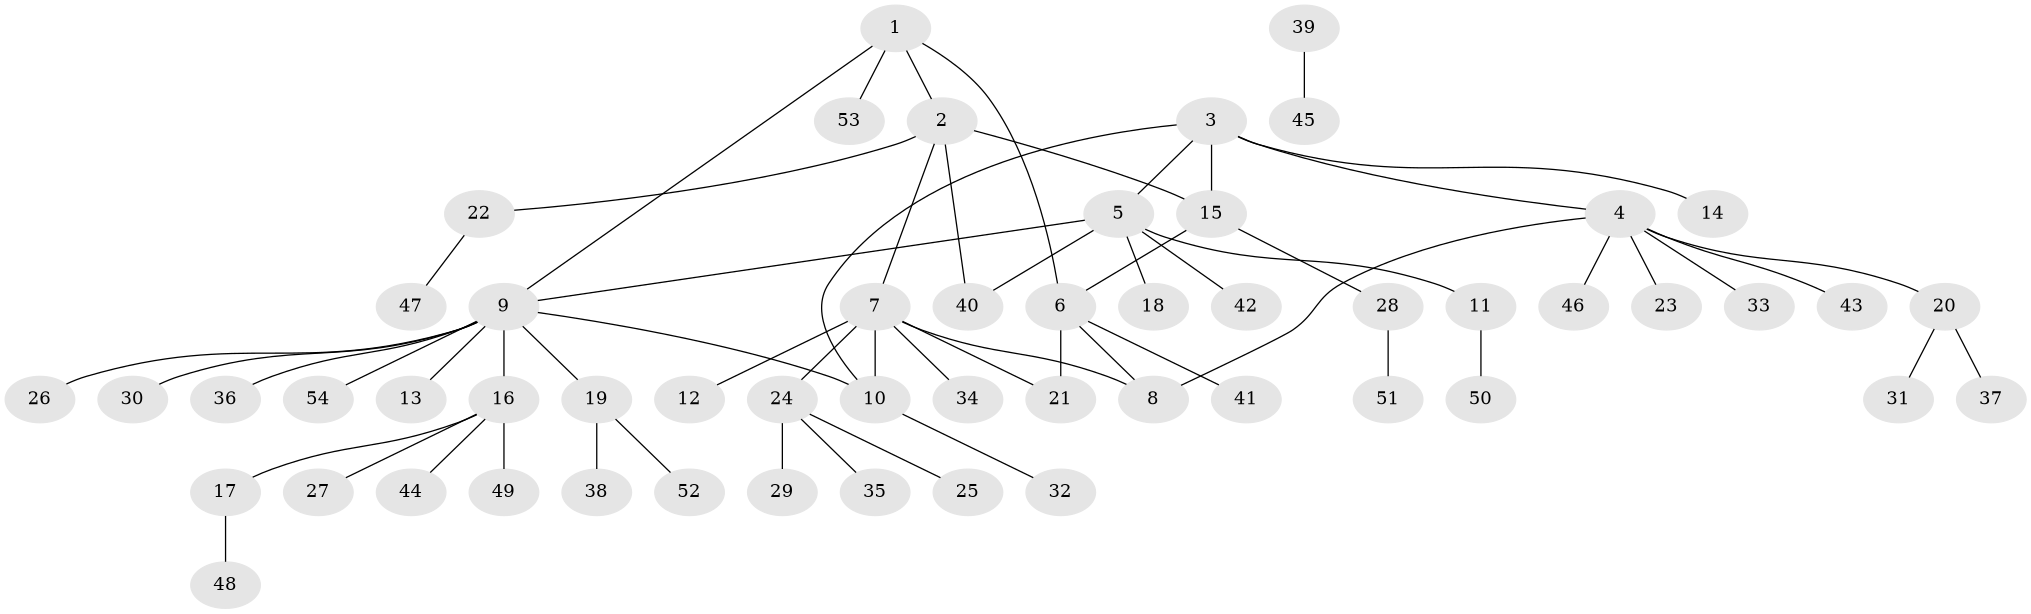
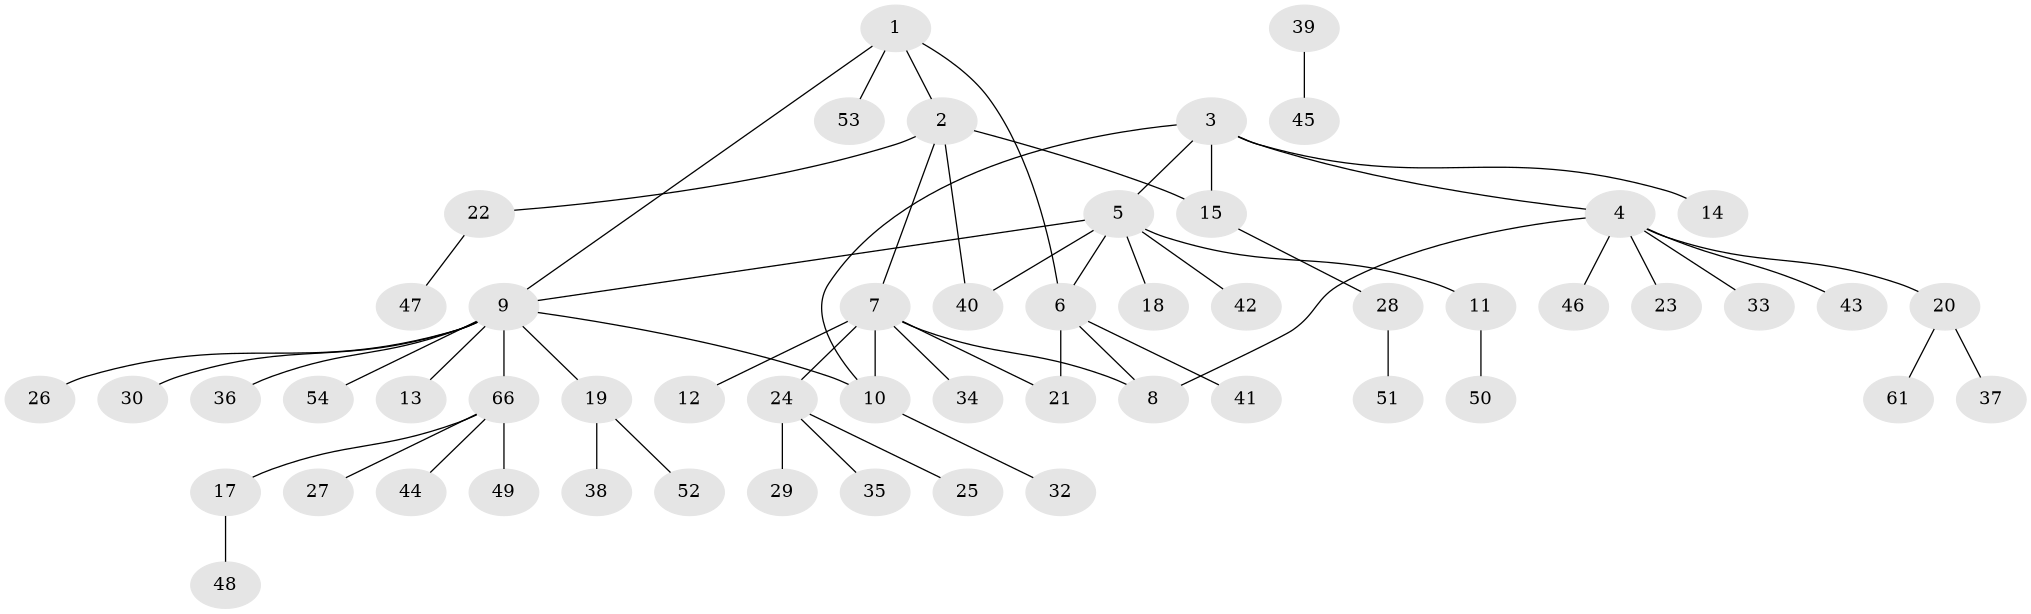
  graph {
    node [color=gray90 style=filled]
    1
    2
    6
    9
    53
    7
    15
    22
    40
    8
    21
    41
    10
    13
-   16
+   16 [label=66]
    19
    26
    30
    36
    54
    3
    4
    5
    14
    12
    24
    34
    28
    47
    20
    23
    33
    43
    46
    11
    18
    42
    32
-   31
+   31 [label=61]
    37
    50
    25
    29
    35
    17
    27
    44
    49
    38
    52
    51
    48
    39
    45
    1 -- 2
    1 -- 6
    1 -- 9
    1 -- 53
    2 -- 7
    2 -- 15
    2 -- 22
    2 -- 40
    6 -- 8
    6 -- 21
    6 -- 41
    9 -- 10
    9 -- 13
    9 -- 16
    9 -- 19
    9 -- 26
    9 -- 30
    9 -- 36
    9 -- 54
    7 -- 8
    7 -- 21
    7 -- 10
    7 -- 12
    7 -- 24
    7 -- 34
    15 -- 28
    22 -- 47
    10 -- 32
    16 -- 17
    16 -- 27
    16 -- 44
    16 -- 49
    19 -- 38
    19 -- 52
    3 -- 15
    3 -- 10
    3 -- 4
    3 -- 5
    3 -- 14
    4 -- 8
    4 -- 20
    4 -- 23
    4 -- 33
    4 -- 43
    4 -- 46
-   15 -- 6
+   5 -- 6
    5 -- 9
    5 -- 40
    5 -- 11
    5 -- 18
    5 -- 42
    24 -- 25
    24 -- 29
    24 -- 35
    28 -- 51
    20 -- 31
    20 -- 37
    11 -- 50
    17 -- 48
    39 -- 45
  }
